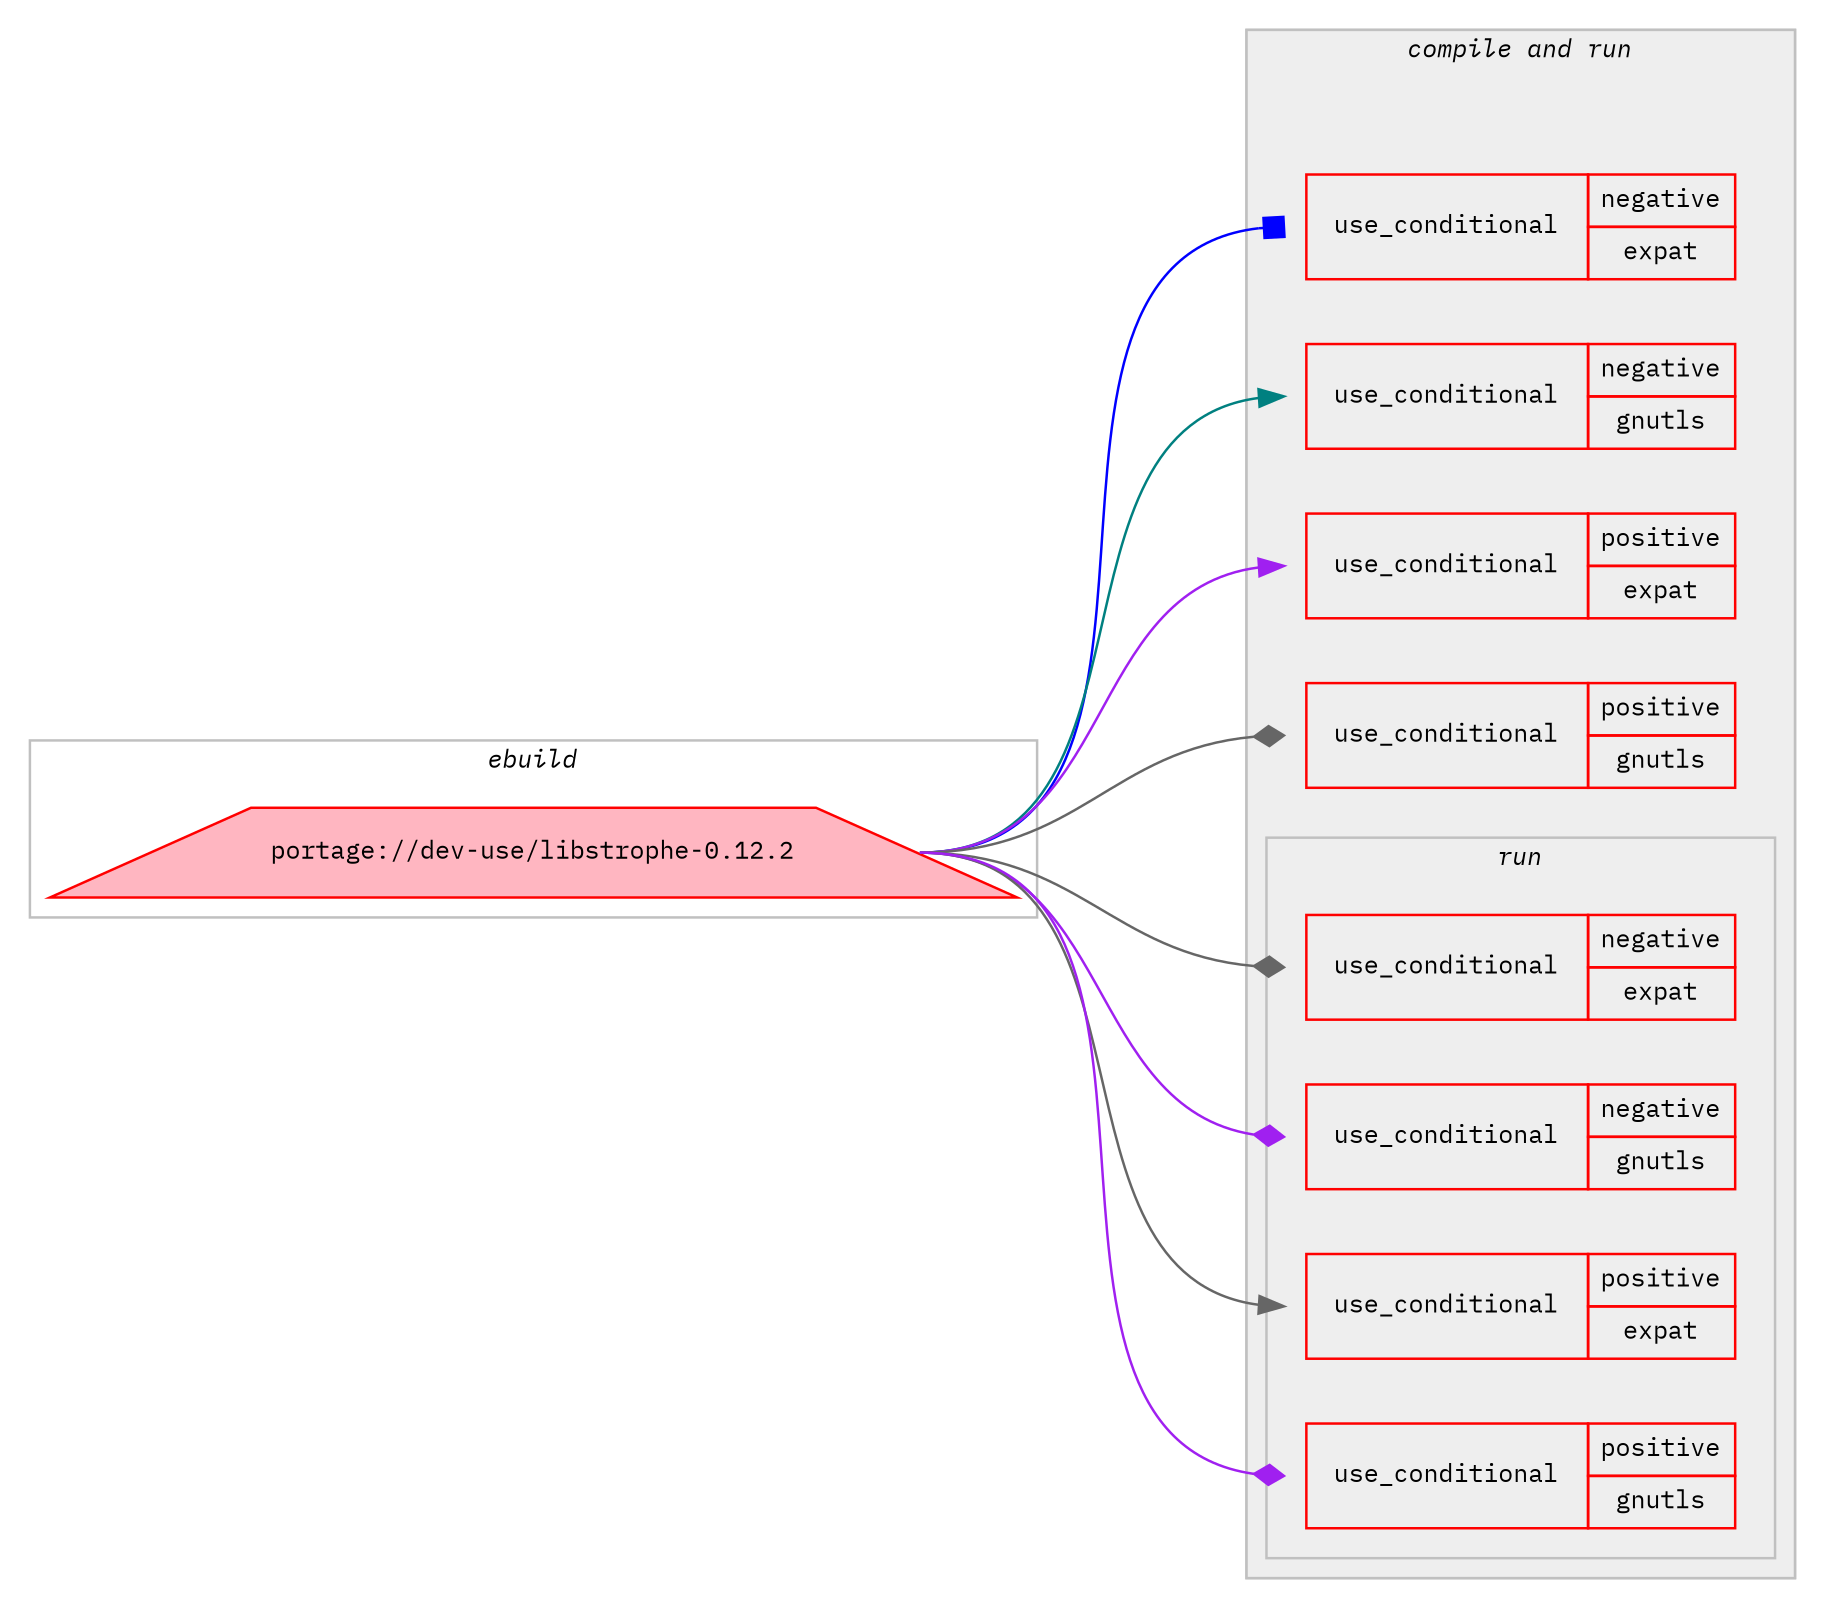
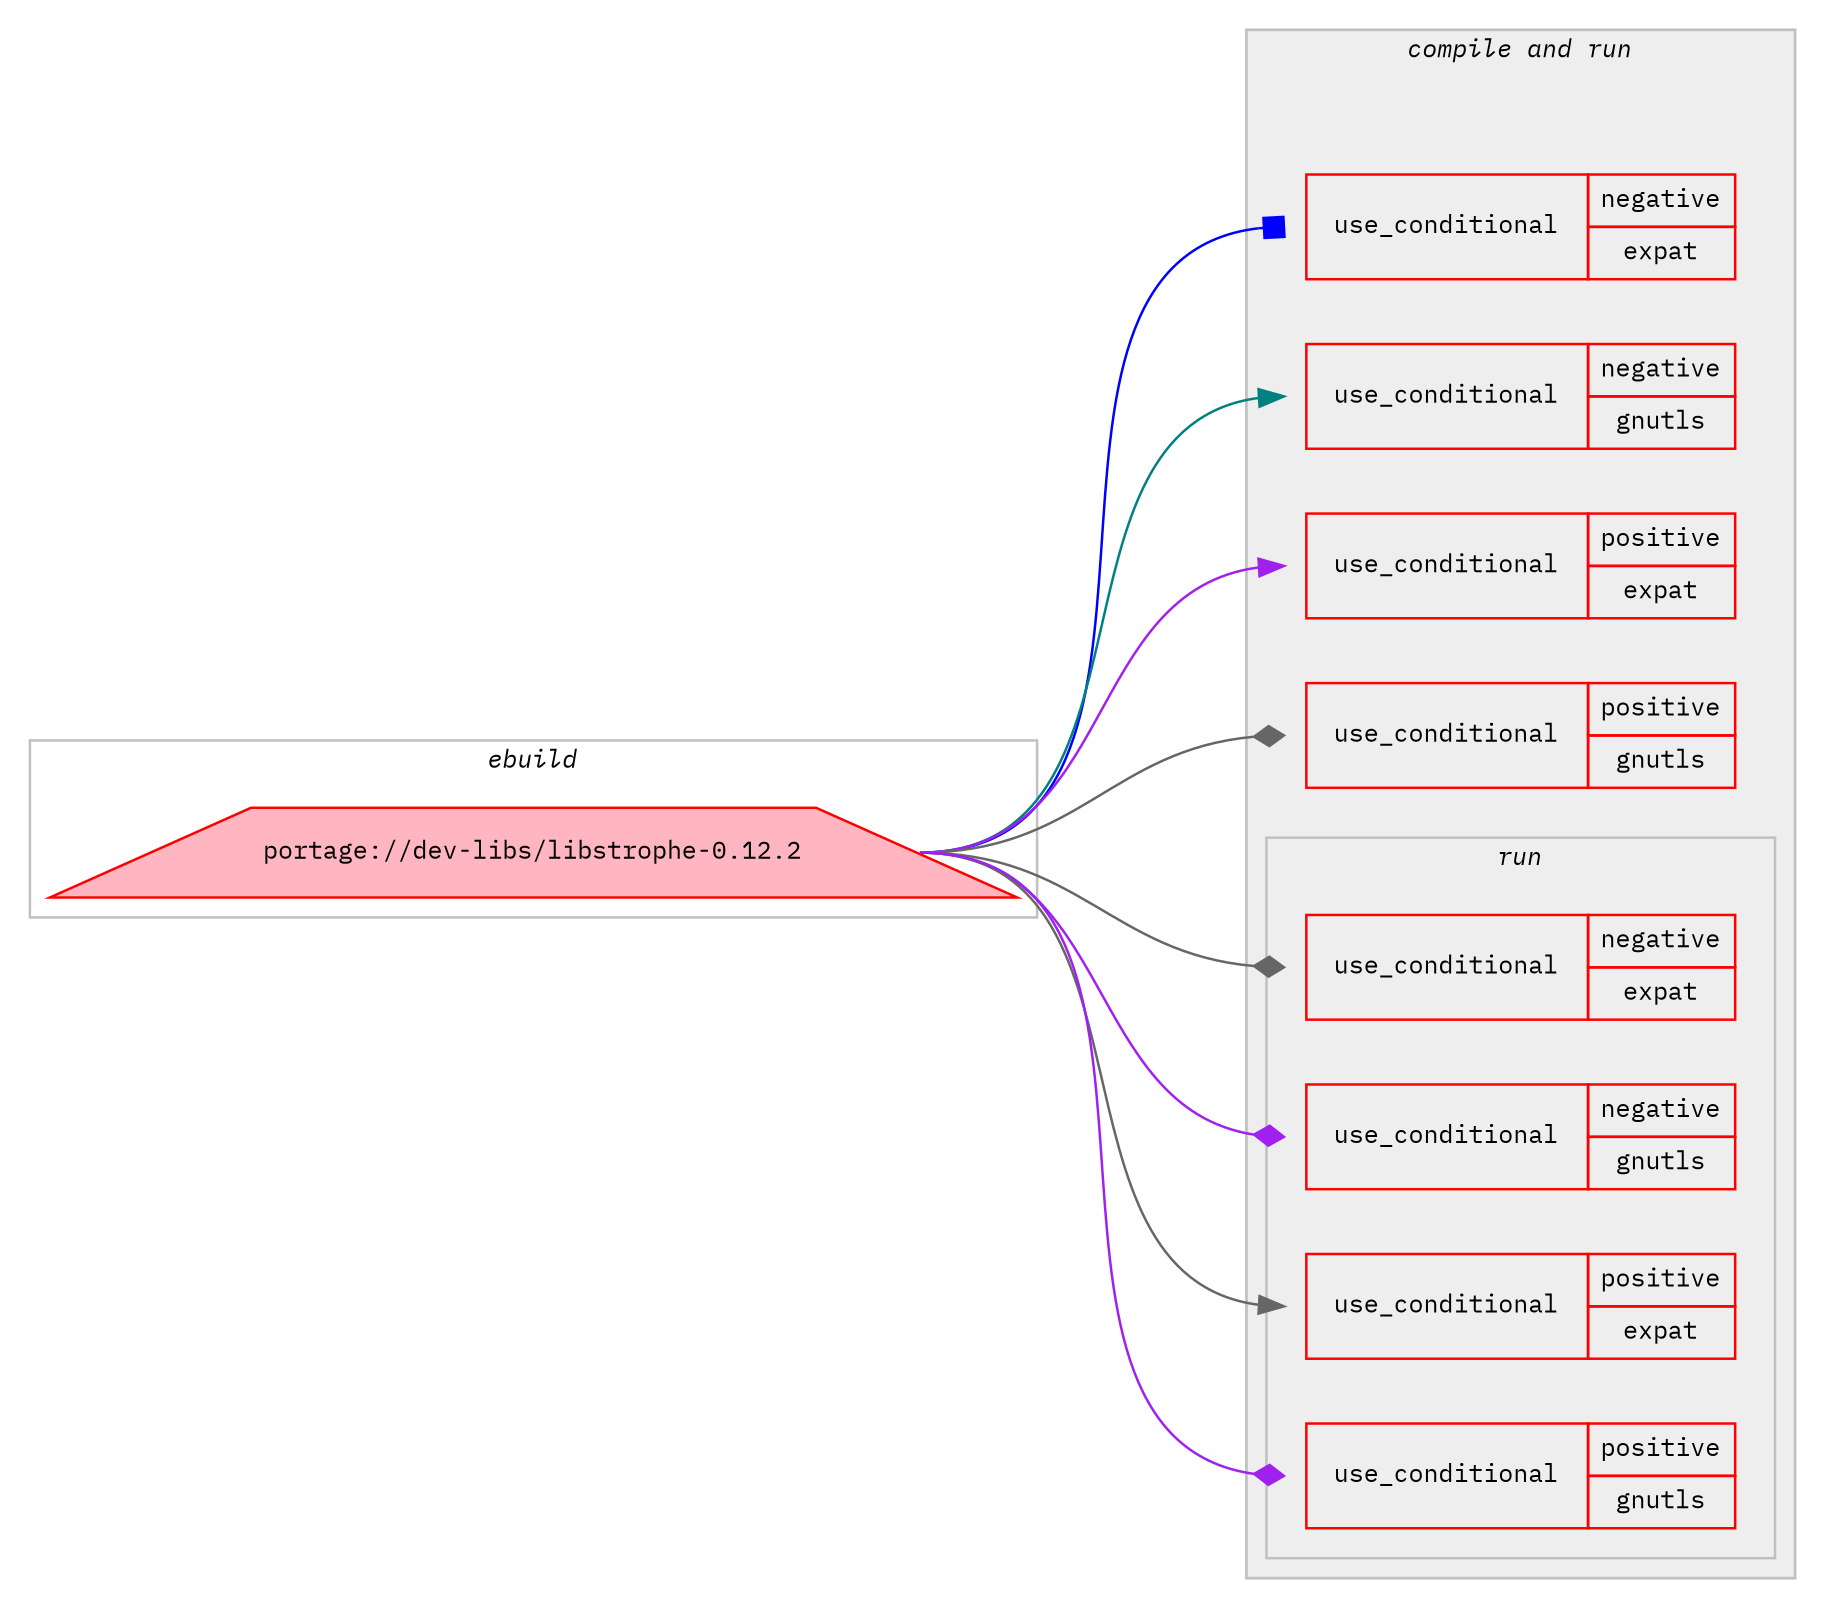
  digraph {
    compound=true
    concentrate=true
    fontname="IBM Plex Mono"
    fontsize=10
    newrank=true
    rankdir=LR
    ranksep=1.5
    node [color=red fontname="IBM Plex Mono" fontsize=10 shape=none]
    edge [arrowhead=diamond headport=w style=solid tailport=e weight=20 color=purple fontname="IBM Plex Mono"]
-   n1 [label="portage://dev-use/libstrophe-0.12.2" width=4 style=filled fillcolor=lightpink shape=trapezium]
+   n1 [label="portage://dev-libs/libstrophe-0.12.2" width=4 style=filled fillcolor=lightpink shape=trapezium]
    n2 [label=<<TABLE BORDER="0" CELLBORDER="1" CELLSPACING="0" CELLPADDING="4"><TR><TD ROWSPAN="3" CELLPADDING="10">use_conditional</TD></TR><TR><TD>negative</TD></TR><TR><TD>expat</TD></TR></TABLE>>]
    n3 [label=<<TABLE BORDER="0" CELLBORDER="1" CELLSPACING="0" CELLPADDING="4"><TR><TD ROWSPAN="3" CELLPADDING="10">use_conditional</TD></TR><TR><TD>negative</TD></TR><TR><TD>gnutls</TD></TR></TABLE>>]
    n4 [label=<<TABLE BORDER="0" CELLBORDER="1" CELLSPACING="0" CELLPADDING="4"><TR><TD ROWSPAN="3" CELLPADDING="10">use_conditional</TD></TR><TR><TD>positive</TD></TR><TR><TD>expat</TD></TR></TABLE>>]
    n5 [label=<<TABLE BORDER="0" CELLBORDER="1" CELLSPACING="0" CELLPADDING="4"><TR><TD ROWSPAN="3" CELLPADDING="10">use_conditional</TD></TR><TR><TD>positive</TD></TR><TR><TD>gnutls</TD></TR></TABLE>>]
    n6 [label=<<TABLE BORDER="0" CELLBORDER="1" CELLSPACING="0" CELLPADDING="4"><TR><TD ROWSPAN="3" CELLPADDING="10">use_conditional</TD></TR><TR><TD>negative</TD></TR><TR><TD>expat</TD></TR></TABLE>>]
    n7 [label=<<TABLE BORDER="0" CELLBORDER="1" CELLSPACING="0" CELLPADDING="4"><TR><TD ROWSPAN="3" CELLPADDING="10">use_conditional</TD></TR><TR><TD>negative</TD></TR><TR><TD>gnutls</TD></TR></TABLE>>]
    n8 [label=<<TABLE BORDER="0" CELLBORDER="1" CELLSPACING="0" CELLPADDING="4"><TR><TD ROWSPAN="3" CELLPADDING="10">use_conditional</TD></TR><TR><TD>positive</TD></TR><TR><TD>expat</TD></TR></TABLE>>]
    n9 [label=<<TABLE BORDER="0" CELLBORDER="1" CELLSPACING="0" CELLPADDING="4"><TR><TD ROWSPAN="3" CELLPADDING="10">use_conditional</TD></TR><TR><TD>positive</TD></TR><TR><TD>gnutls</TD></TR></TABLE>>]
    subgraph cluster_1 {
      color=gray
      label=<<i>ebuild</i>>
      rank=same
      n1
    }
    subgraph cluster_2 {
      color=gray
      label=<<i>dependencies</i>>
      subgraph cluster_3 {
        color=gray
        fillcolor="#eeeeee"
        label=<<i>compile</i>>
        style=filled
        subgraph sub_4 {
          color=gray
          fillcolor="#eeeeee"
          label=<<i>compile</i>>
          style=filled
          n2
        }
        subgraph sub_5 {
          color=gray
          fillcolor="#eeeeee"
          label=<<i>compile</i>>
          style=filled
          n3
        }
        subgraph sub_6 {
          color=gray
          fillcolor="#eeeeee"
          label=<<i>compile</i>>
          style=filled
          n4
        }
        subgraph sub_7 {
          color=gray
          fillcolor="#eeeeee"
          label=<<i>compile</i>>
          style=filled
          n5
        }
      }
      subgraph cluster_8 {
        color=gray
        fillcolor="#eeeeee"
        label=<<i>compile and run</i>>
        style=filled
      }
      subgraph cluster_9 {
        color=gray
        fillcolor="#eeeeee"
        label=<<i>run</i>>
        style=filled
        subgraph sub_10 {
          color=gray
          fillcolor="#eeeeee"
          label=<<i>run</i>>
          style=filled
          n6
        }
        subgraph sub_11 {
          color=gray
          fillcolor="#eeeeee"
          label=<<i>run</i>>
          style=filled
          n7
        }
        subgraph sub_12 {
          color=gray
          fillcolor="#eeeeee"
          label=<<i>run</i>>
          style=filled
          n8
        }
        subgraph sub_13 {
          color=gray
          fillcolor="#eeeeee"
          label=<<i>run</i>>
          style=filled
          n9
        }
      }
    }
    subgraph cluster_14 {
      color=gray
      label=<<i>candidates</i>>
      rank=same
    }
    n1 -> n2 [arrowhead=box color=blue]
    n1 -> n3 [arrowhead=normal color=teal]
    n1 -> n4 [arrowhead=normal]
    n1 -> n5 [color=gray40]
    n1 -> n6 [color=gray40]
    n1 -> n7
    n1 -> n8 [arrowhead=normal color=gray40]
    n1 -> n9
  }
